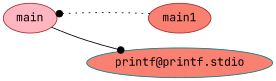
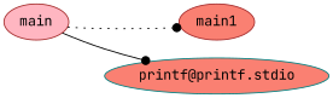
  digraph {
    fontname="JetBrains Mono"
    rankdir=LR
    node [color=brown fillcolor=salmon fontname="JetBrains Mono" style=filled]
    edge [arrowhead=dot fontname="JetBrains Mono"]
    main [fillcolor=lightpink]
    main1
    n3 [color=teal label="printf@printf.stdio"]
    subgraph cluster_1 {
      style="dotted,bold"
    }
-   main1 -> main [style=dotted]
+   main -> main1 [style=dotted]
    main -> n3 [style=solid]
  }
